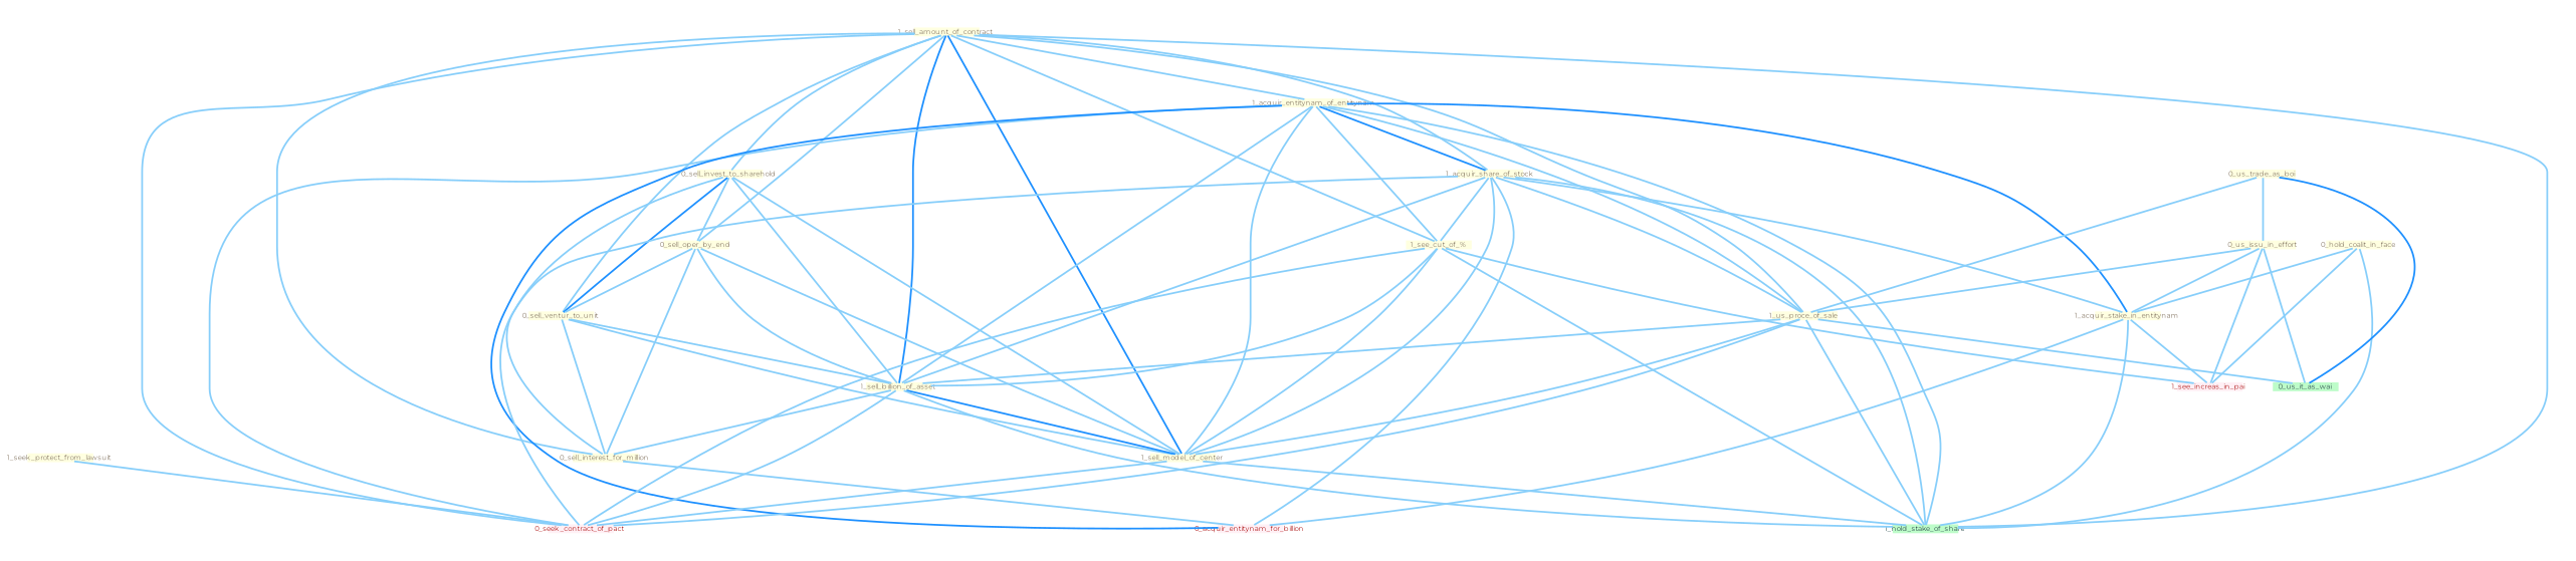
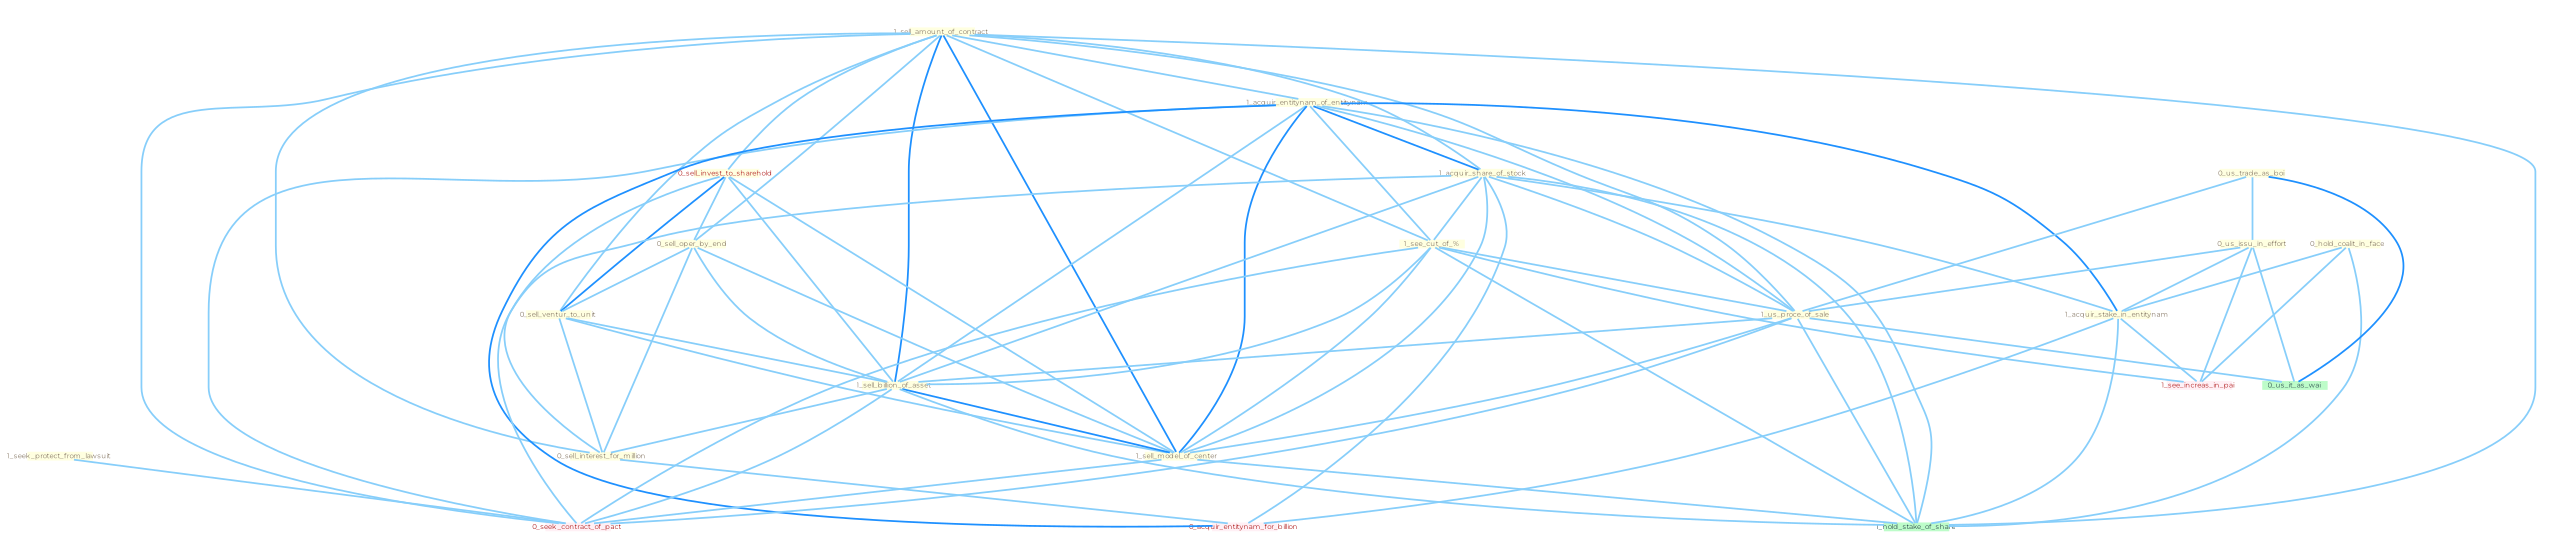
  graph {
    fontname=Montserrat
    node [color="#ffffe0" fixedsize=true fontcolor="#8b7d6b" fontname=Montserrat fontsize=4 shape=polygon style=filled]
    edge [color="#87cefa" fontname=Montserrat w=1]
    "1_sell_amount_of_contract " [height=.06 width=.5]
-   "0_sell_invest_to_sharehold " [height=.06 width=.5]
+   "0_sell_invest_to_sharehold " [fontcolor="#b22222" height=.06 width=.5]
    "0_sell_oper_by_end " [height=.06 width=.5]
    "1_acquir_entitynam_of_entitynam " [height=.06 width=.5]
    "1_acquir_share_of_stock " [height=.06 width=.5]
    "0_hold_coalit_in_face " [height=.06 width=.5]
    "1_see_cut_of_% " [height=.06 width=.5]
    "0_us_trade_as_boi " [height=.06 width=.5]
    "0_us_issu_in_effort " [height=.06 width=.5]
    "1_us_proce_of_sale " [height=.06 width=.5]
    "1_seek_protect_from_lawsuit " [height=.06 width=.5]
    "0_sell_ventur_to_unit " [height=.06 width=.5]
    "1_sell_billion_of_asset " [height=.06 width=.5]
    "1_sell_model_of_center " [height=.06 width=.5]
    "1_acquir_stake_in_entitynam " [height=.06 width=.5]
    "0_sell_interest_for_million " [height=.06 width=.5]
    "0_seek_contract_of_pact " [color="#fff0f5" fontcolor="#b22222" height=.06 width=.5]
    "0_acquir_entitynam_for_billion " [color="#fff0f5" fontcolor="#b22222" height=.06 width=.5]
    "1_see_increas_in_pai " [color="#fff0f5" fontcolor="#b22222" height=.06 width=.5]
    "1_hold_stake_of_share " [color="#BDFCC9" fontcolor="#2f4f4f" height=.06 width=.5]
    "0_us_it_as_wai " [color="#BDFCC9" fontcolor="#2f4f4f" height=.06 width=.5]
    subgraph sub_1 {
      "1_sell_amount_of_contract "
      "0_sell_invest_to_sharehold "
      "0_sell_oper_by_end "
      "1_acquir_entitynam_of_entitynam "
      "1_acquir_share_of_stock "
      "0_hold_coalit_in_face "
      "1_see_cut_of_% "
      "0_us_trade_as_boi "
      "0_us_issu_in_effort "
      "1_us_proce_of_sale "
      "1_seek_protect_from_lawsuit "
      "0_sell_ventur_to_unit "
      "1_sell_billion_of_asset "
      "1_sell_model_of_center "
      "1_acquir_stake_in_entitynam "
      "0_sell_interest_for_million "
    }
    subgraph sub_2 {
      "0_seek_contract_of_pact "
      "0_acquir_entitynam_for_billion "
      "1_see_increas_in_pai "
    }
    "1_sell_amount_of_contract " -- "0_sell_invest_to_sharehold "
    "1_sell_amount_of_contract " -- "0_sell_oper_by_end "
    "1_sell_amount_of_contract " -- "1_acquir_entitynam_of_entitynam "
    "1_sell_amount_of_contract " -- "1_acquir_share_of_stock "
    "1_sell_amount_of_contract " -- "1_see_cut_of_% "
    "1_sell_amount_of_contract " -- "1_us_proce_of_sale "
    "1_sell_amount_of_contract " -- "0_sell_ventur_to_unit "
    "1_sell_amount_of_contract " -- "1_sell_billion_of_asset " [color="#1e90ff" w=2]
    "1_sell_amount_of_contract " -- "1_sell_model_of_center " [color="#1e90ff" w=2]
    "1_sell_amount_of_contract " -- "0_sell_interest_for_million "
    "1_sell_amount_of_contract " -- "0_seek_contract_of_pact "
    "1_sell_amount_of_contract " -- "1_hold_stake_of_share "
    "0_sell_invest_to_sharehold " -- "0_sell_oper_by_end "
    "0_sell_invest_to_sharehold " -- "0_sell_ventur_to_unit " [color="#1e90ff" w=2]
    "0_sell_invest_to_sharehold " -- "1_sell_billion_of_asset "
    "0_sell_invest_to_sharehold " -- "1_sell_model_of_center "
    "0_sell_invest_to_sharehold " -- "0_sell_interest_for_million "
    "0_sell_oper_by_end " -- "0_sell_ventur_to_unit "
    "0_sell_oper_by_end " -- "1_sell_billion_of_asset "
    "0_sell_oper_by_end " -- "1_sell_model_of_center "
    "0_sell_oper_by_end " -- "0_sell_interest_for_million "
    "1_acquir_entitynam_of_entitynam " -- "1_acquir_share_of_stock " [color="#1e90ff" w=2]
    "1_acquir_entitynam_of_entitynam " -- "1_see_cut_of_% "
    "1_acquir_entitynam_of_entitynam " -- "1_us_proce_of_sale "
    "1_acquir_entitynam_of_entitynam " -- "1_sell_billion_of_asset "
-   "1_acquir_entitynam_of_entitynam " -- "1_sell_model_of_center "
+   "1_acquir_entitynam_of_entitynam " -- "1_sell_model_of_center " [color="#1e90ff"]
    "1_acquir_entitynam_of_entitynam " -- "1_acquir_stake_in_entitynam " [color="#1e90ff" w=2]
    "1_acquir_entitynam_of_entitynam " -- "0_seek_contract_of_pact "
    "1_acquir_entitynam_of_entitynam " -- "0_acquir_entitynam_for_billion " [color="#1e90ff" w=2]
    "1_acquir_entitynam_of_entitynam " -- "1_hold_stake_of_share "
    "1_acquir_share_of_stock " -- "1_see_cut_of_% "
    "1_acquir_share_of_stock " -- "1_us_proce_of_sale "
    "1_acquir_share_of_stock " -- "1_sell_billion_of_asset "
    "1_acquir_share_of_stock " -- "1_sell_model_of_center "
    "1_acquir_share_of_stock " -- "1_acquir_stake_in_entitynam "
    "1_acquir_share_of_stock " -- "0_seek_contract_of_pact "
    "1_acquir_share_of_stock " -- "0_acquir_entitynam_for_billion "
    "1_acquir_share_of_stock " -- "1_hold_stake_of_share "
    "0_hold_coalit_in_face " -- "1_acquir_stake_in_entitynam "
    "0_hold_coalit_in_face " -- "1_see_increas_in_pai "
    "0_hold_coalit_in_face " -- "1_hold_stake_of_share "
+   "1_see_cut_of_% " -- "1_us_proce_of_sale "
    "1_see_cut_of_% " -- "1_sell_billion_of_asset "
    "1_see_cut_of_% " -- "1_sell_model_of_center "
    "1_see_cut_of_% " -- "0_seek_contract_of_pact "
    "1_see_cut_of_% " -- "1_see_increas_in_pai "
    "1_see_cut_of_% " -- "1_hold_stake_of_share "
    "0_us_trade_as_boi " -- "0_us_issu_in_effort "
    "0_us_trade_as_boi " -- "1_us_proce_of_sale "
    "0_us_trade_as_boi " -- "0_us_it_as_wai " [color="#1e90ff" w=2]
    "0_us_issu_in_effort " -- "1_us_proce_of_sale "
    "0_us_issu_in_effort " -- "1_acquir_stake_in_entitynam "
    "0_us_issu_in_effort " -- "1_see_increas_in_pai "
    "0_us_issu_in_effort " -- "0_us_it_as_wai "
    "1_us_proce_of_sale " -- "1_sell_billion_of_asset "
    "1_us_proce_of_sale " -- "1_sell_model_of_center "
    "1_us_proce_of_sale " -- "0_seek_contract_of_pact "
    "1_us_proce_of_sale " -- "1_hold_stake_of_share "
    "1_us_proce_of_sale " -- "0_us_it_as_wai "
    "1_seek_protect_from_lawsuit " -- "0_seek_contract_of_pact "
    "0_sell_ventur_to_unit " -- "1_sell_billion_of_asset "
    "0_sell_ventur_to_unit " -- "1_sell_model_of_center "
    "0_sell_ventur_to_unit " -- "0_sell_interest_for_million "
    "1_sell_billion_of_asset " -- "1_sell_model_of_center " [color="#1e90ff" w=2]
    "1_sell_billion_of_asset " -- "0_sell_interest_for_million "
    "1_sell_billion_of_asset " -- "0_seek_contract_of_pact "
    "1_sell_billion_of_asset " -- "1_hold_stake_of_share "
    "1_sell_model_of_center " -- "0_seek_contract_of_pact "
    "1_sell_model_of_center " -- "1_hold_stake_of_share "
    "1_acquir_stake_in_entitynam " -- "0_acquir_entitynam_for_billion "
    "1_acquir_stake_in_entitynam " -- "1_see_increas_in_pai "
    "1_acquir_stake_in_entitynam " -- "1_hold_stake_of_share "
    "0_sell_interest_for_million " -- "0_acquir_entitynam_for_billion "
  }
